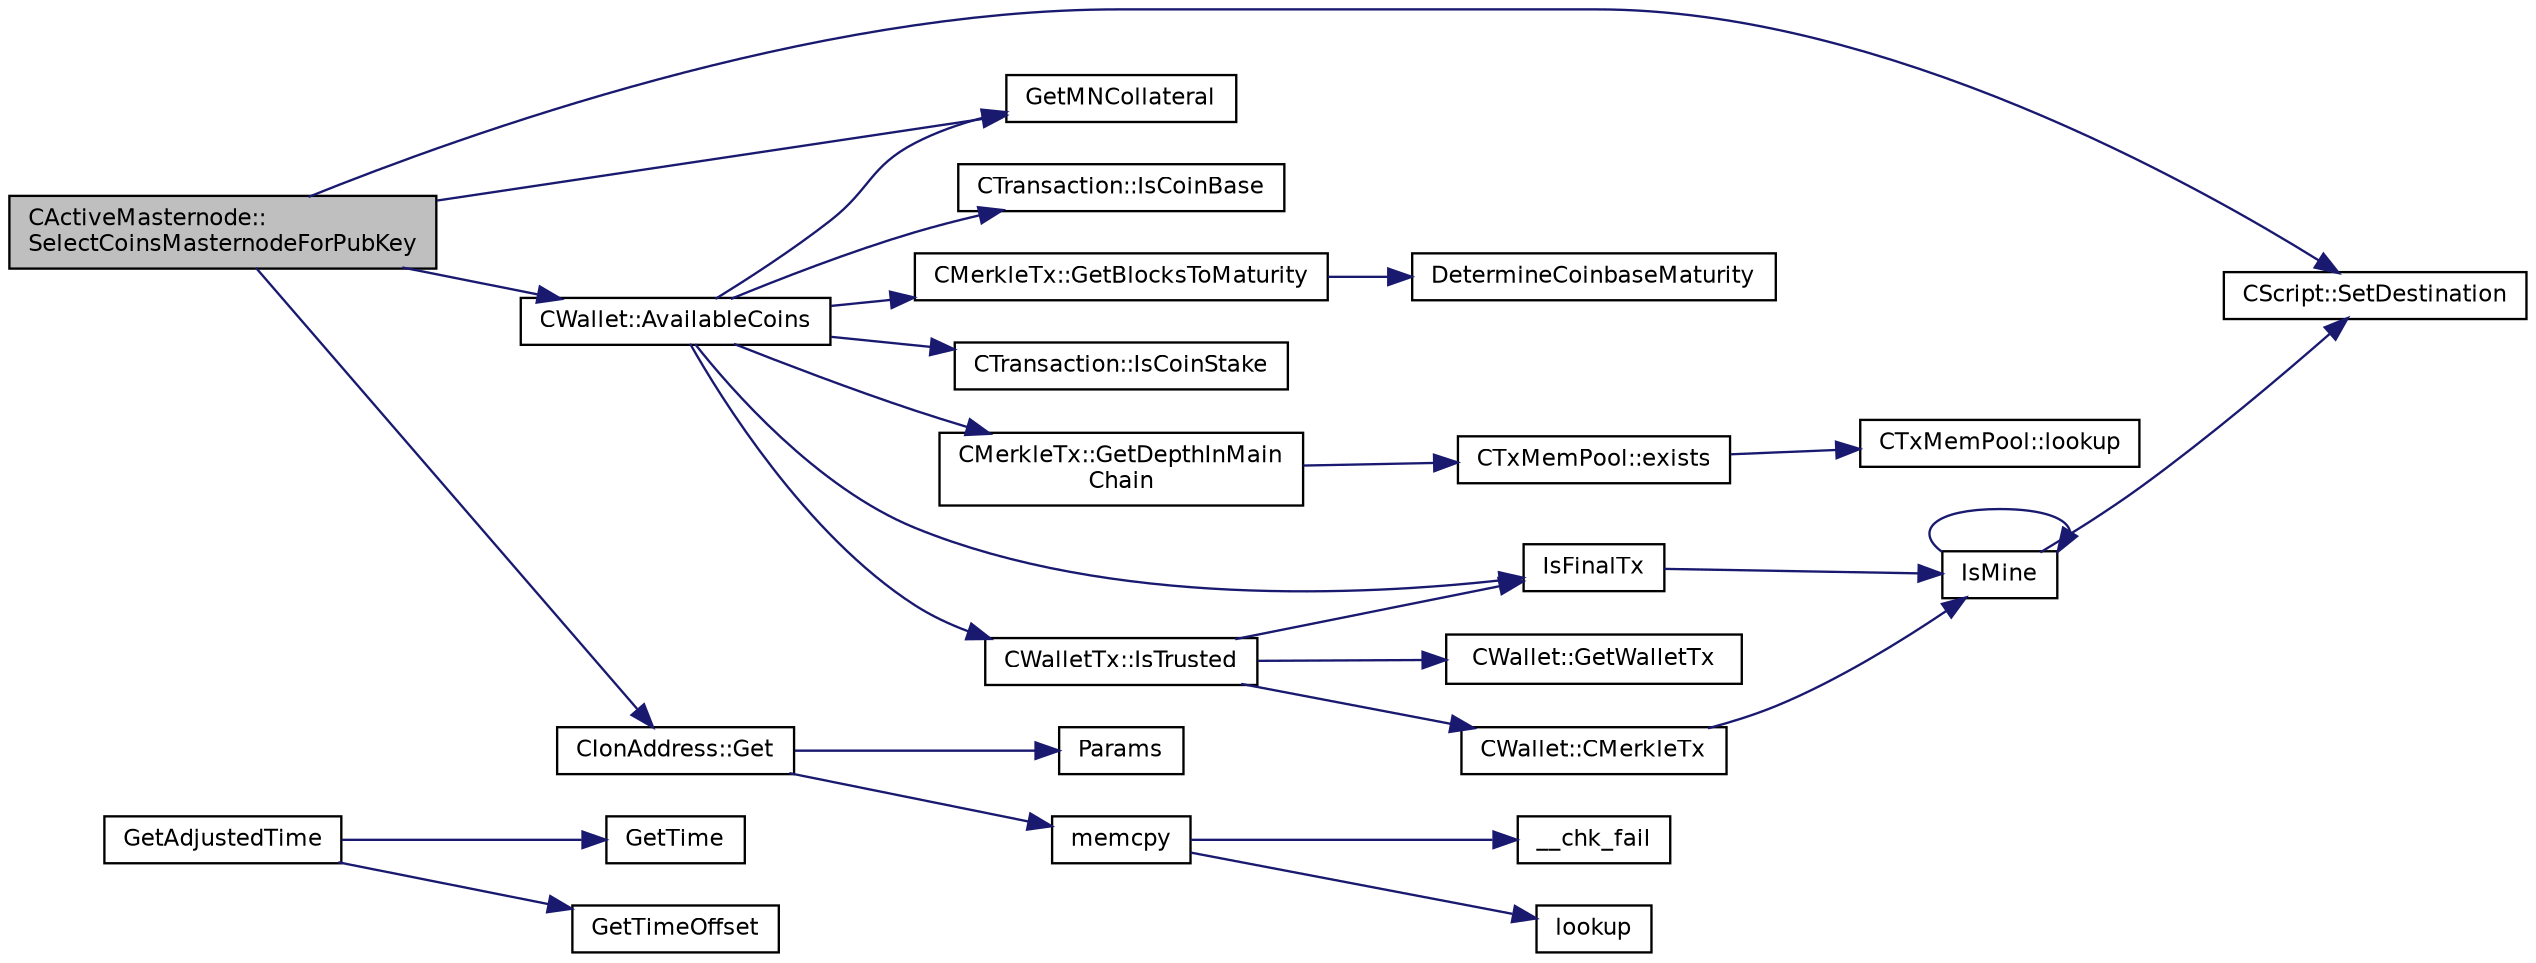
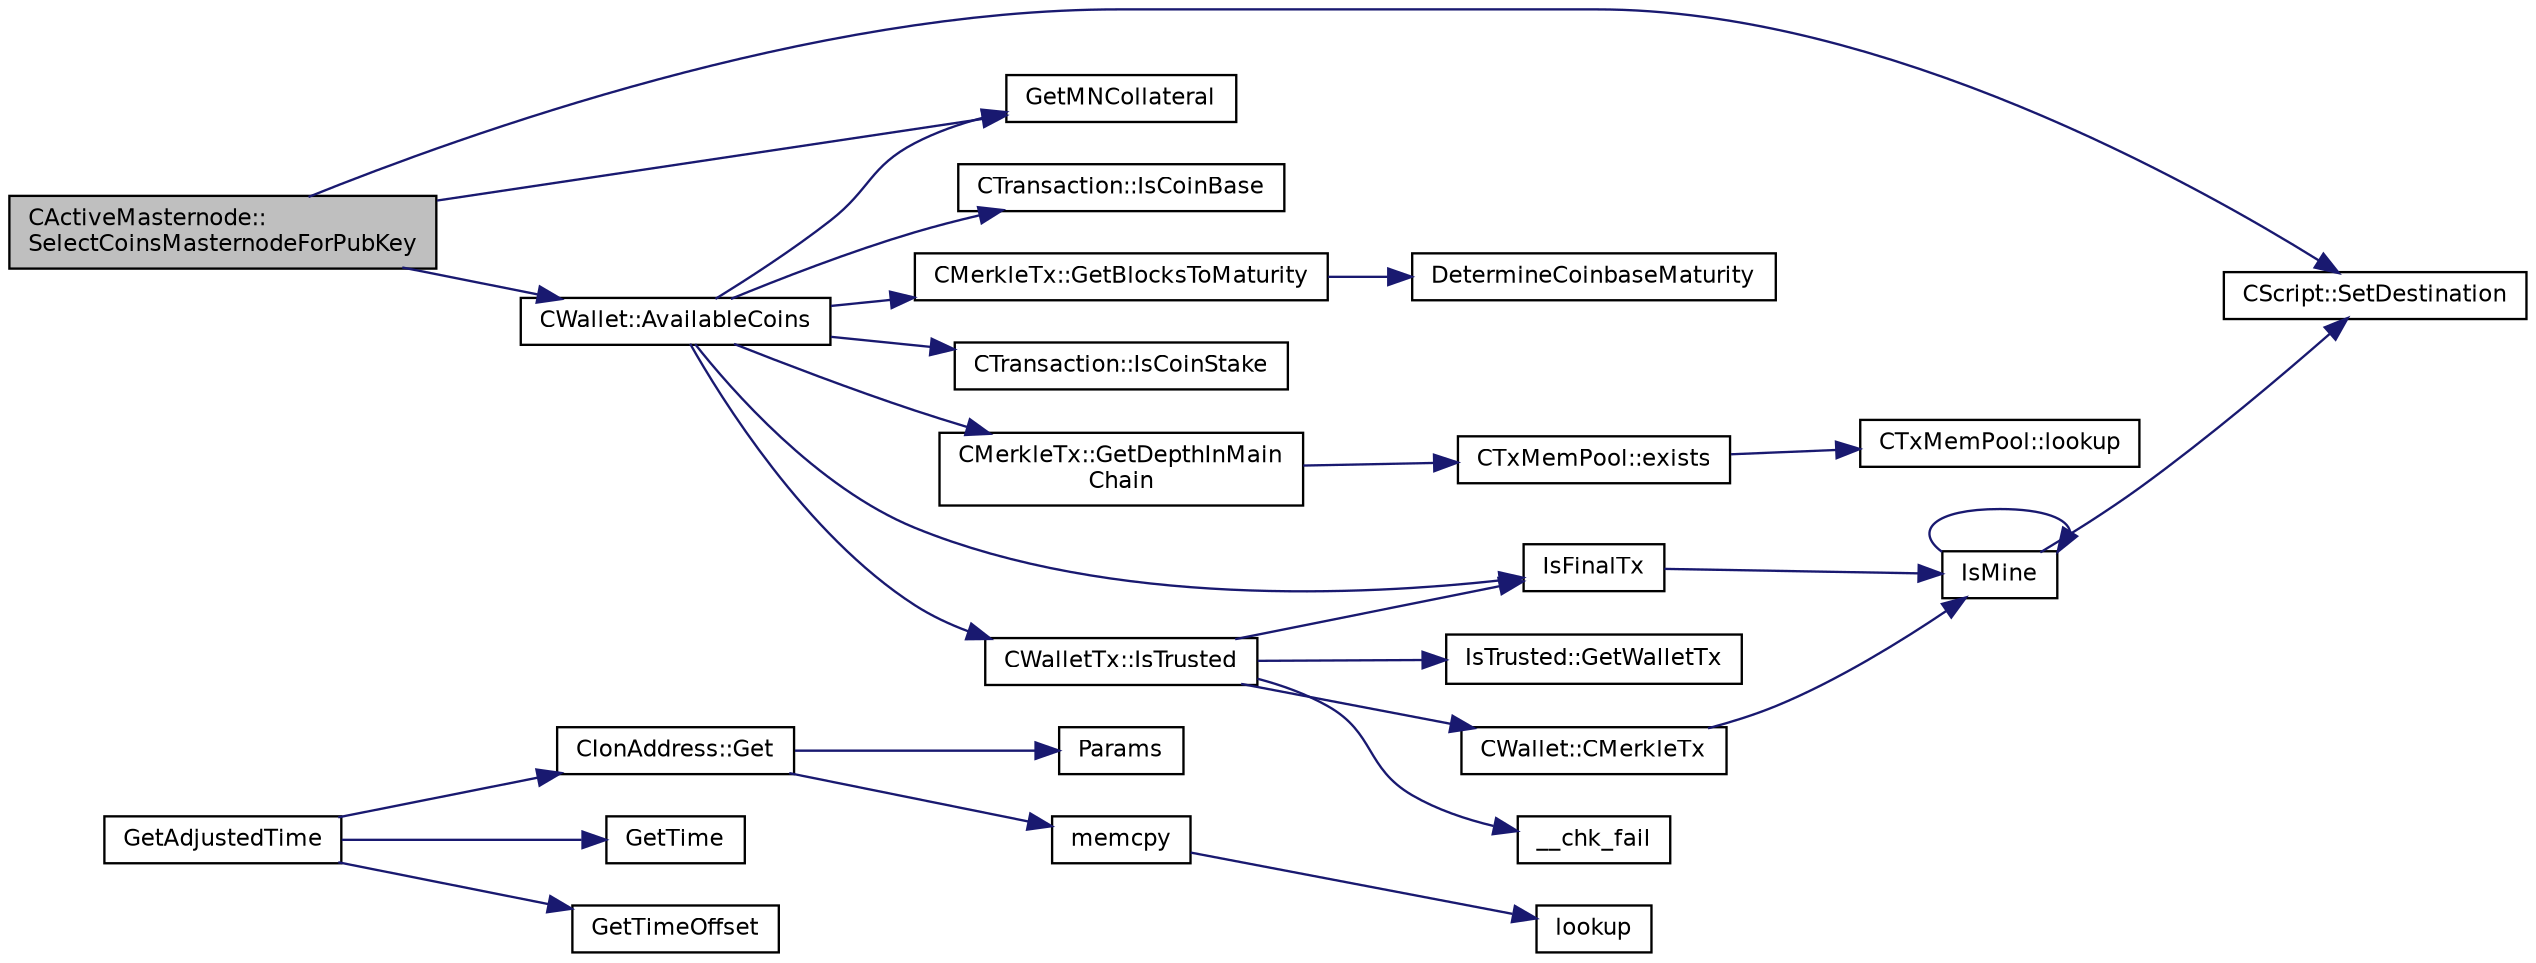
  digraph {
    rankdir=LR
    node [color=black fillcolor=white fontname=Helvetica fontsize=10 shape=record style=filled]
    edge [color=midnightblue fontname=Helvetica fontsize=10 labelfontname=Helvetica labelfontsize=10 style=solid]
    n1 [fillcolor=grey75 fontcolor=black height=0.2 label="CActiveMasternode::\lSelectCoinsMasternodeForPubKey" width=0.4]
    n2 [height=0.2 label="CScript::SetDestination" width=0.4]
    n3 [height=0.2 label="CIonAddress::Get" width=0.4]
    n4 [height=0.2 label="CWallet::AvailableCoins" width=0.4]
    n5 [height=0.2 label=GetMNCollateral width=0.4]
    n6 [height=0.2 label=memcpy width=0.4]
    n7 [height=0.2 label=Params width=0.4]
    n8 [height=0.2 label=IsFinalTx width=0.4]
    n9 [height=0.2 label="CWalletTx::IsTrusted" width=0.4]
    n10 [height=0.2 label="CTransaction::IsCoinBase" width=0.4]
    n11 [height=0.2 label="CMerkleTx::GetBlocksToMaturity" width=0.4]
    n12 [height=0.2 label="CTransaction::IsCoinStake" width=0.4]
    n13 [height=0.2 label="CMerkleTx::GetDepthInMain\lChain" width=0.4]
    n14 [height=0.2 label=lookup width=0.4]
    n15 [height=0.2 label=__chk_fail width=0.4]
    n16 [height=0.2 label=IsMine width=0.4]
-   n17 [height=0.2 label="CWallet::GetWalletTx" width=0.4]
+   n17 [height=0.2 label="IsTrusted::GetWalletTx" width=0.4]
    n18 [height=0.2 label="CWallet::CMerkleTx" width=0.4]
    n19 [height=0.2 label=DetermineCoinbaseMaturity width=0.4]
    n20 [height=0.2 label="CTxMemPool::exists" width=0.4]
    n21 [height=0.2 label=GetAdjustedTime width=0.4]
    n22 [height=0.2 label=GetTime width=0.4]
    n23 [height=0.2 label=GetTimeOffset width=0.4]
    n24 [height=0.2 label="CTxMemPool::lookup" width=0.4]
    n1 -> n2
-   n1 -> n3
+   n21 -> n3
    n1 -> n4
    n1 -> n5
    n3 -> n6
    n3 -> n7
    n4 -> n5
    n4 -> n8
    n4 -> n9
    n4 -> n10
    n4 -> n11
    n4 -> n12
    n4 -> n13
    n6 -> n14
-   n6 -> n15
+   n9 -> n15
    n8 -> n16
    n9 -> n8
    n9 -> n17
    n9 -> n18
    n11 -> n19
    n13 -> n20
    n16 -> n2
    n16 -> n16
    n18 -> n16
    n20 -> n24
    n21 -> n22
    n21 -> n23
  }
